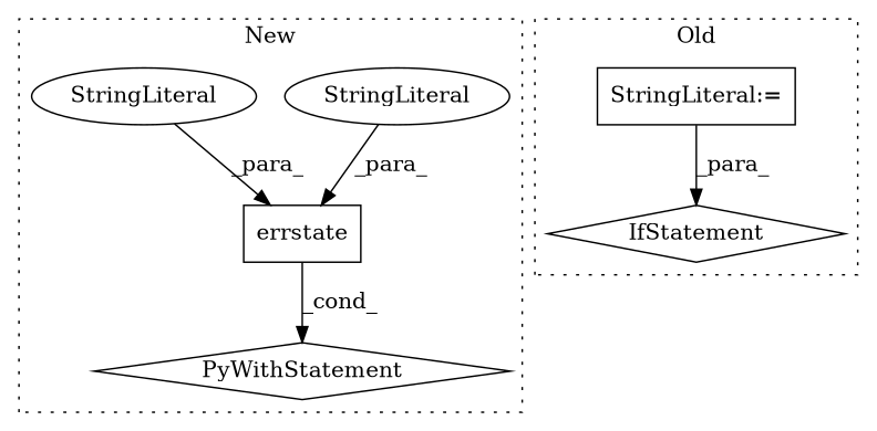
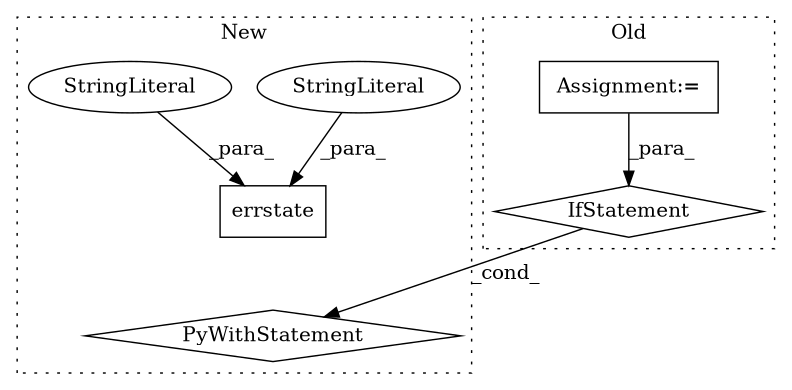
  digraph {
    node [a=45 l=8 shape=diamond]
    n1 [a=25 l="4,2" label=IfStatement s="3531,3548"]
-   n2 [a=7 l=1 label="StringLiteral:=" s=3273 shape=box]
+   n2 [a=7 l=1 label="Assignment:=" s=3273 shape=box]
    n3 [a=32 l="9,1" label=errstate s="3557,3583" shape=box]
    n4 [label=StringLiteral s=3575 shape=ellipse]
    n5 [a=104 l="10,2" label=PyWithStatement s="3541,3584"]
    n6 [label=StringLiteral s=3566 shape=ellipse]
    subgraph cluster_1 {
      label=Old
      style=dotted
      n1
      n2
    }
    subgraph cluster_2 {
      label=New
      style=dotted
      n3
      n4
      n5
      n6
    }
    n2 -> n1 [label=_para_]
-   n3 -> n5 [label=_cond_]
+   n1 -> n5 [label=_cond_]
    n4 -> n3 [label=_para_]
    n6 -> n3 [label=_para_]
  }
